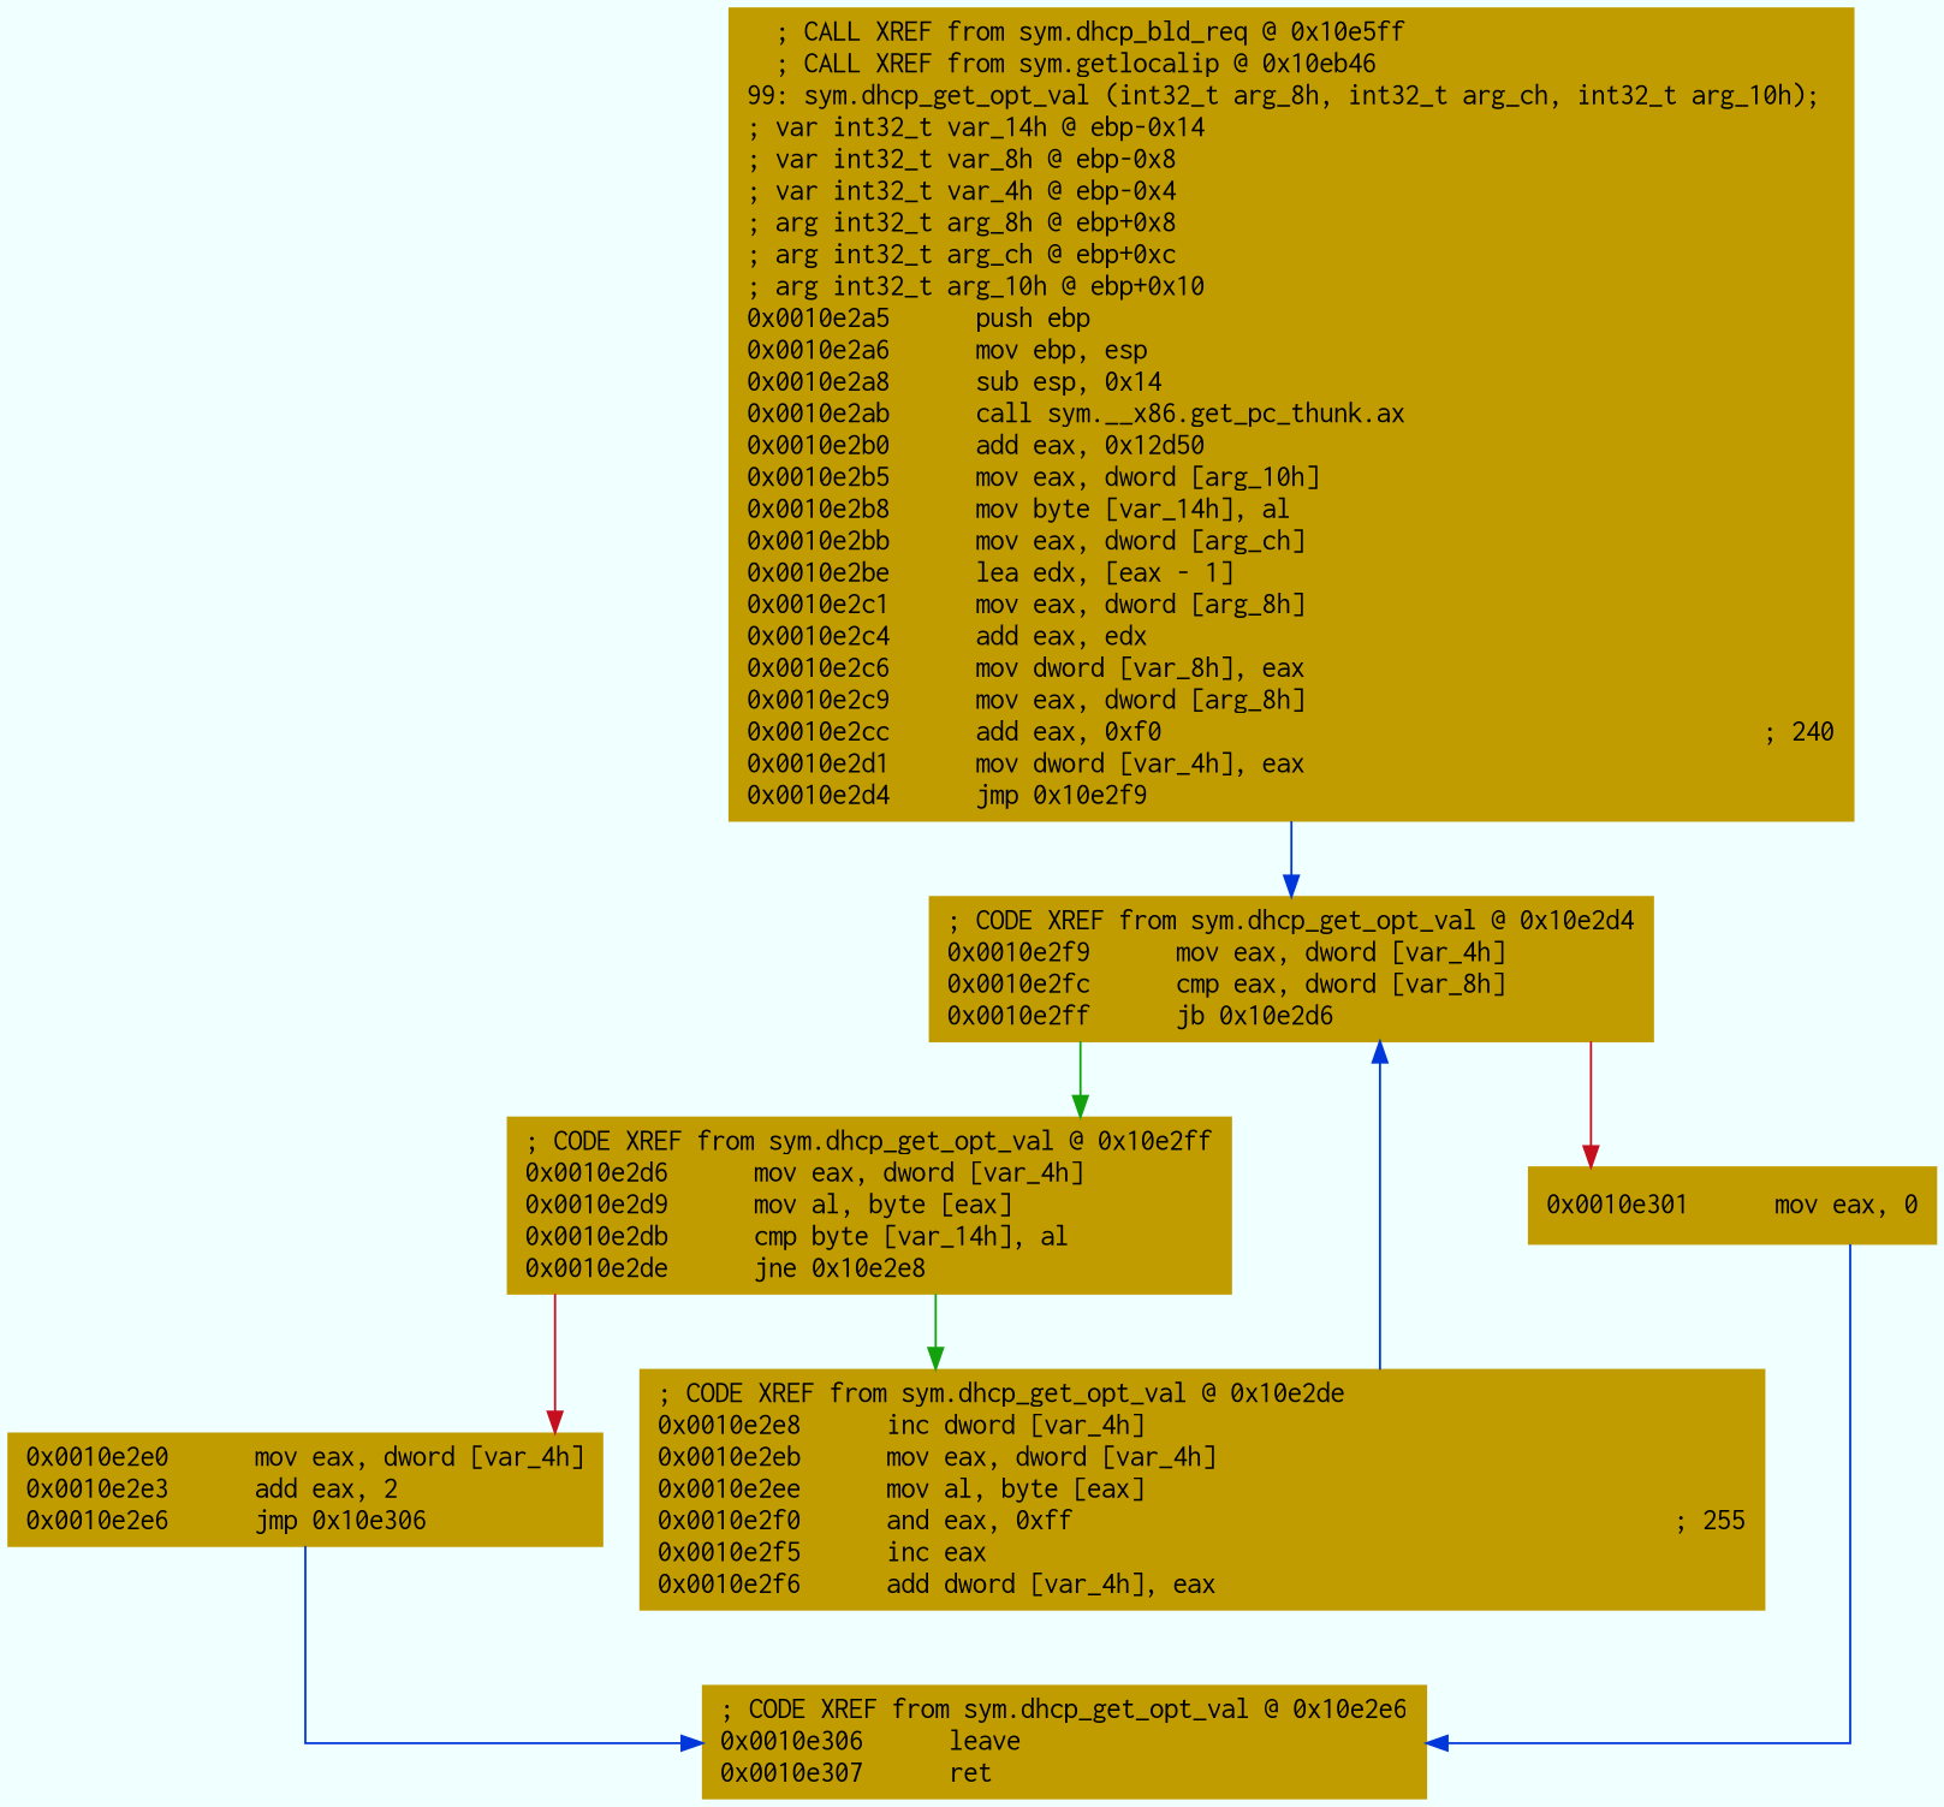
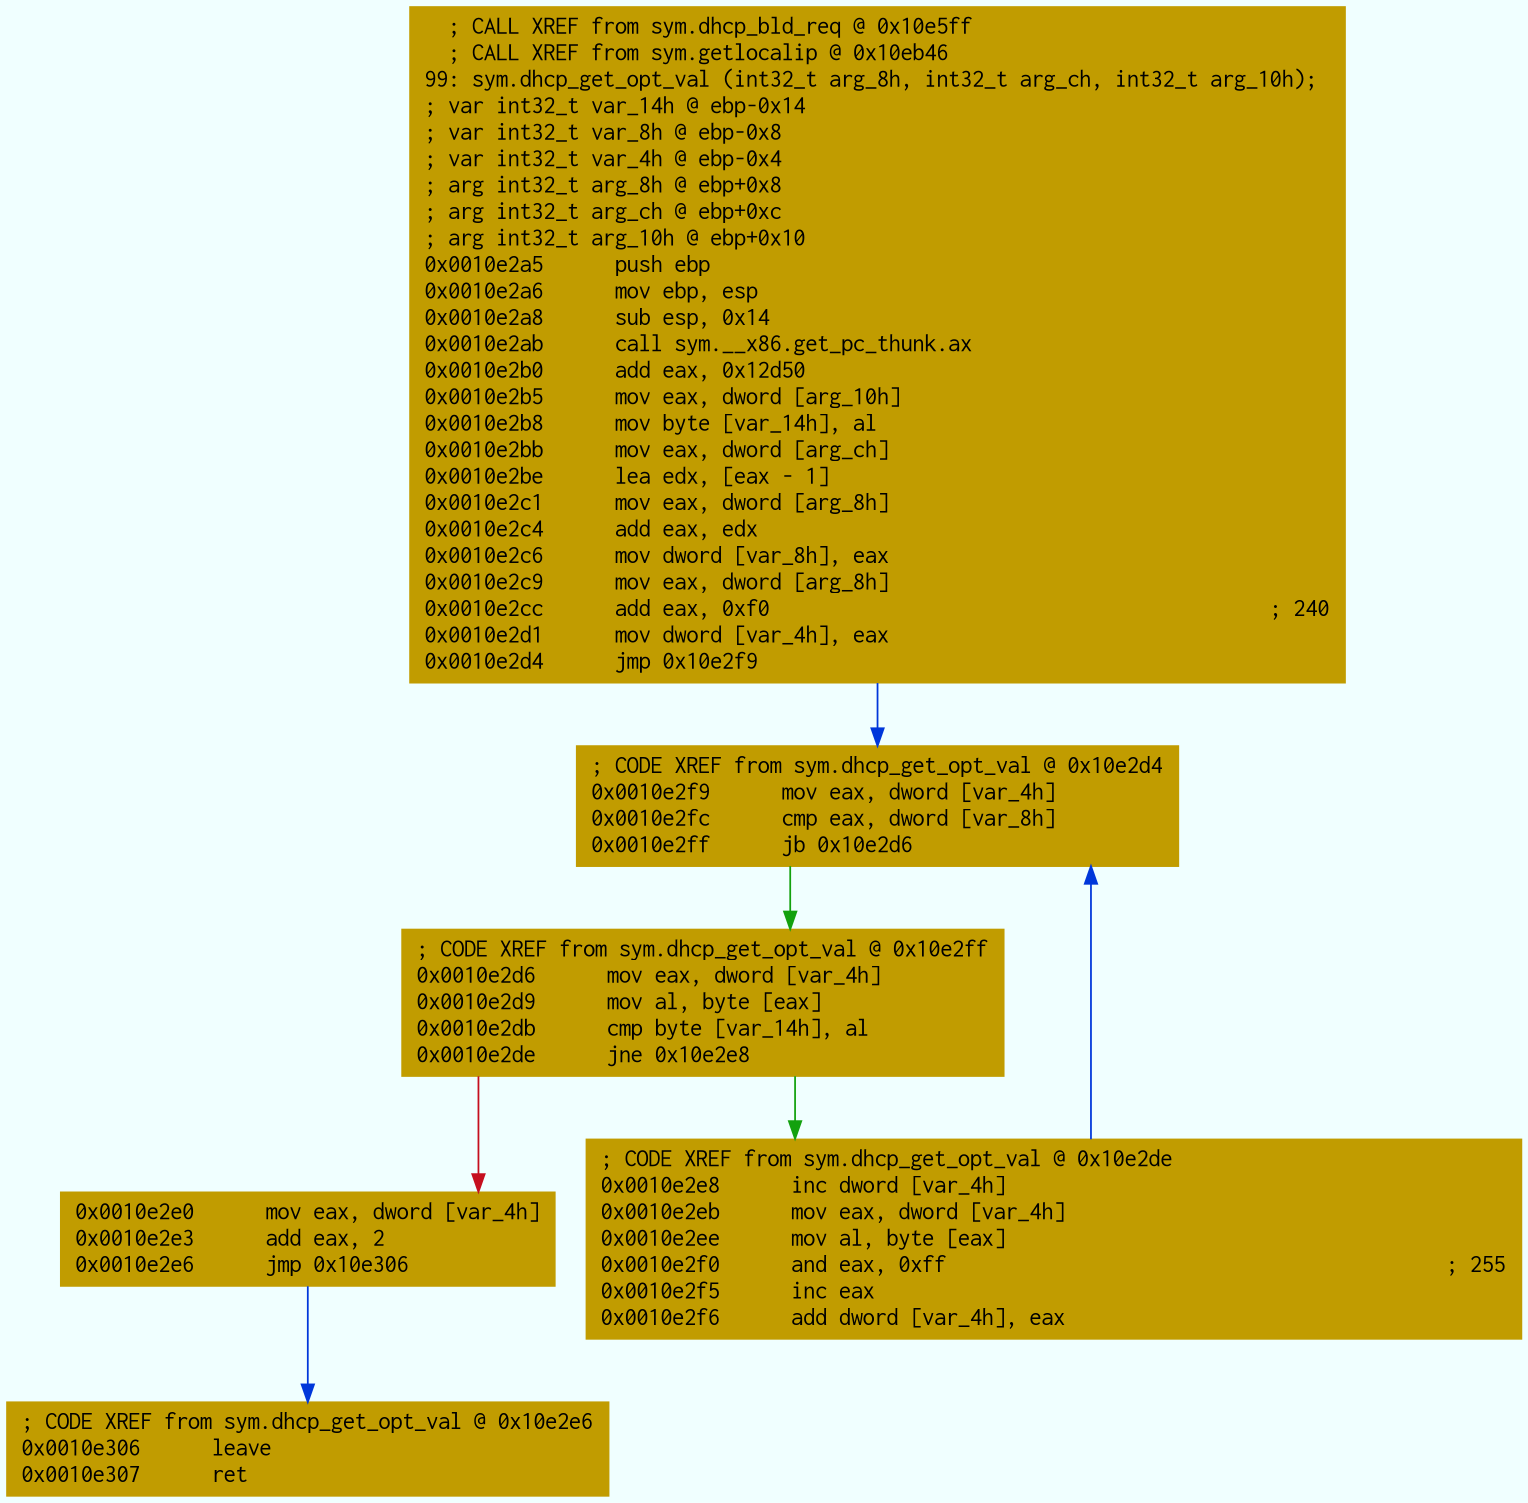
  digraph {
    bgcolor=azure
    fontname=Courier
    fontsize=8
    splines=ortho
    node [color="#c19c00" fillcolor="#c19c00" fontname=Courier shape=box style=filled]
    edge [arrowhead=normal color="#0037da"]
    n1 [label="  ; CALL XREF from sym.dhcp_bld_req @ 0x10e5ff\l  ; CALL XREF from sym.getlocalip @ 0x10eb46\l99: sym.dhcp_get_opt_val (int32_t arg_8h, int32_t arg_ch, int32_t arg_10h);\l; var int32_t var_14h @ ebp-0x14\l; var int32_t var_8h @ ebp-0x8\l; var int32_t var_4h @ ebp-0x4\l; arg int32_t arg_8h @ ebp+0x8\l; arg int32_t arg_ch @ ebp+0xc\l; arg int32_t arg_10h @ ebp+0x10\l0x0010e2a5      push ebp\l0x0010e2a6      mov ebp, esp\l0x0010e2a8      sub esp, 0x14\l0x0010e2ab      call sym.__x86.get_pc_thunk.ax\l0x0010e2b0      add eax, 0x12d50\l0x0010e2b5      mov eax, dword [arg_10h]\l0x0010e2b8      mov byte [var_14h], al\l0x0010e2bb      mov eax, dword [arg_ch]\l0x0010e2be      lea edx, [eax - 1]\l0x0010e2c1      mov eax, dword [arg_8h]\l0x0010e2c4      add eax, edx\l0x0010e2c6      mov dword [var_8h], eax\l0x0010e2c9      mov eax, dword [arg_8h]\l0x0010e2cc      add eax, 0xf0                                          ; 240\l0x0010e2d1      mov dword [var_4h], eax\l0x0010e2d4      jmp 0x10e2f9\l"]
    n2 [label="; CODE XREF from sym.dhcp_get_opt_val @ 0x10e2d4\l0x0010e2f9      mov eax, dword [var_4h]\l0x0010e2fc      cmp eax, dword [var_8h]\l0x0010e2ff      jb 0x10e2d6\l"]
    n3 [label="; CODE XREF from sym.dhcp_get_opt_val @ 0x10e2ff\l0x0010e2d6      mov eax, dword [var_4h]\l0x0010e2d9      mov al, byte [eax]\l0x0010e2db      cmp byte [var_14h], al\l0x0010e2de      jne 0x10e2e8\l"]
    n4 [label="0x0010e2e0      mov eax, dword [var_4h]\l0x0010e2e3      add eax, 2\l0x0010e2e6      jmp 0x10e306\l"]
    n5 [label="; CODE XREF from sym.dhcp_get_opt_val @ 0x10e2de\l0x0010e2e8      inc dword [var_4h]\l0x0010e2eb      mov eax, dword [var_4h]\l0x0010e2ee      mov al, byte [eax]\l0x0010e2f0      and eax, 0xff                                          ; 255\l0x0010e2f5      inc eax\l0x0010e2f6      add dword [var_4h], eax\l"]
    n6 [label="; CODE XREF from sym.dhcp_get_opt_val @ 0x10e2e6\l0x0010e306      leave\l0x0010e307      ret\l"]
-   n7 [label="0x0010e301      mov eax, 0\l"]
    n1 -> n2
    n2 -> n3 [color="#13a10e"]
-   n2 -> n7 [color="#c50f1f"]
    n3 -> n4 [color="#c50f1f"]
    n3 -> n5 [color="#13a10e"]
    n4 -> n6
    n5 -> n2
-   n7 -> n6
  }
